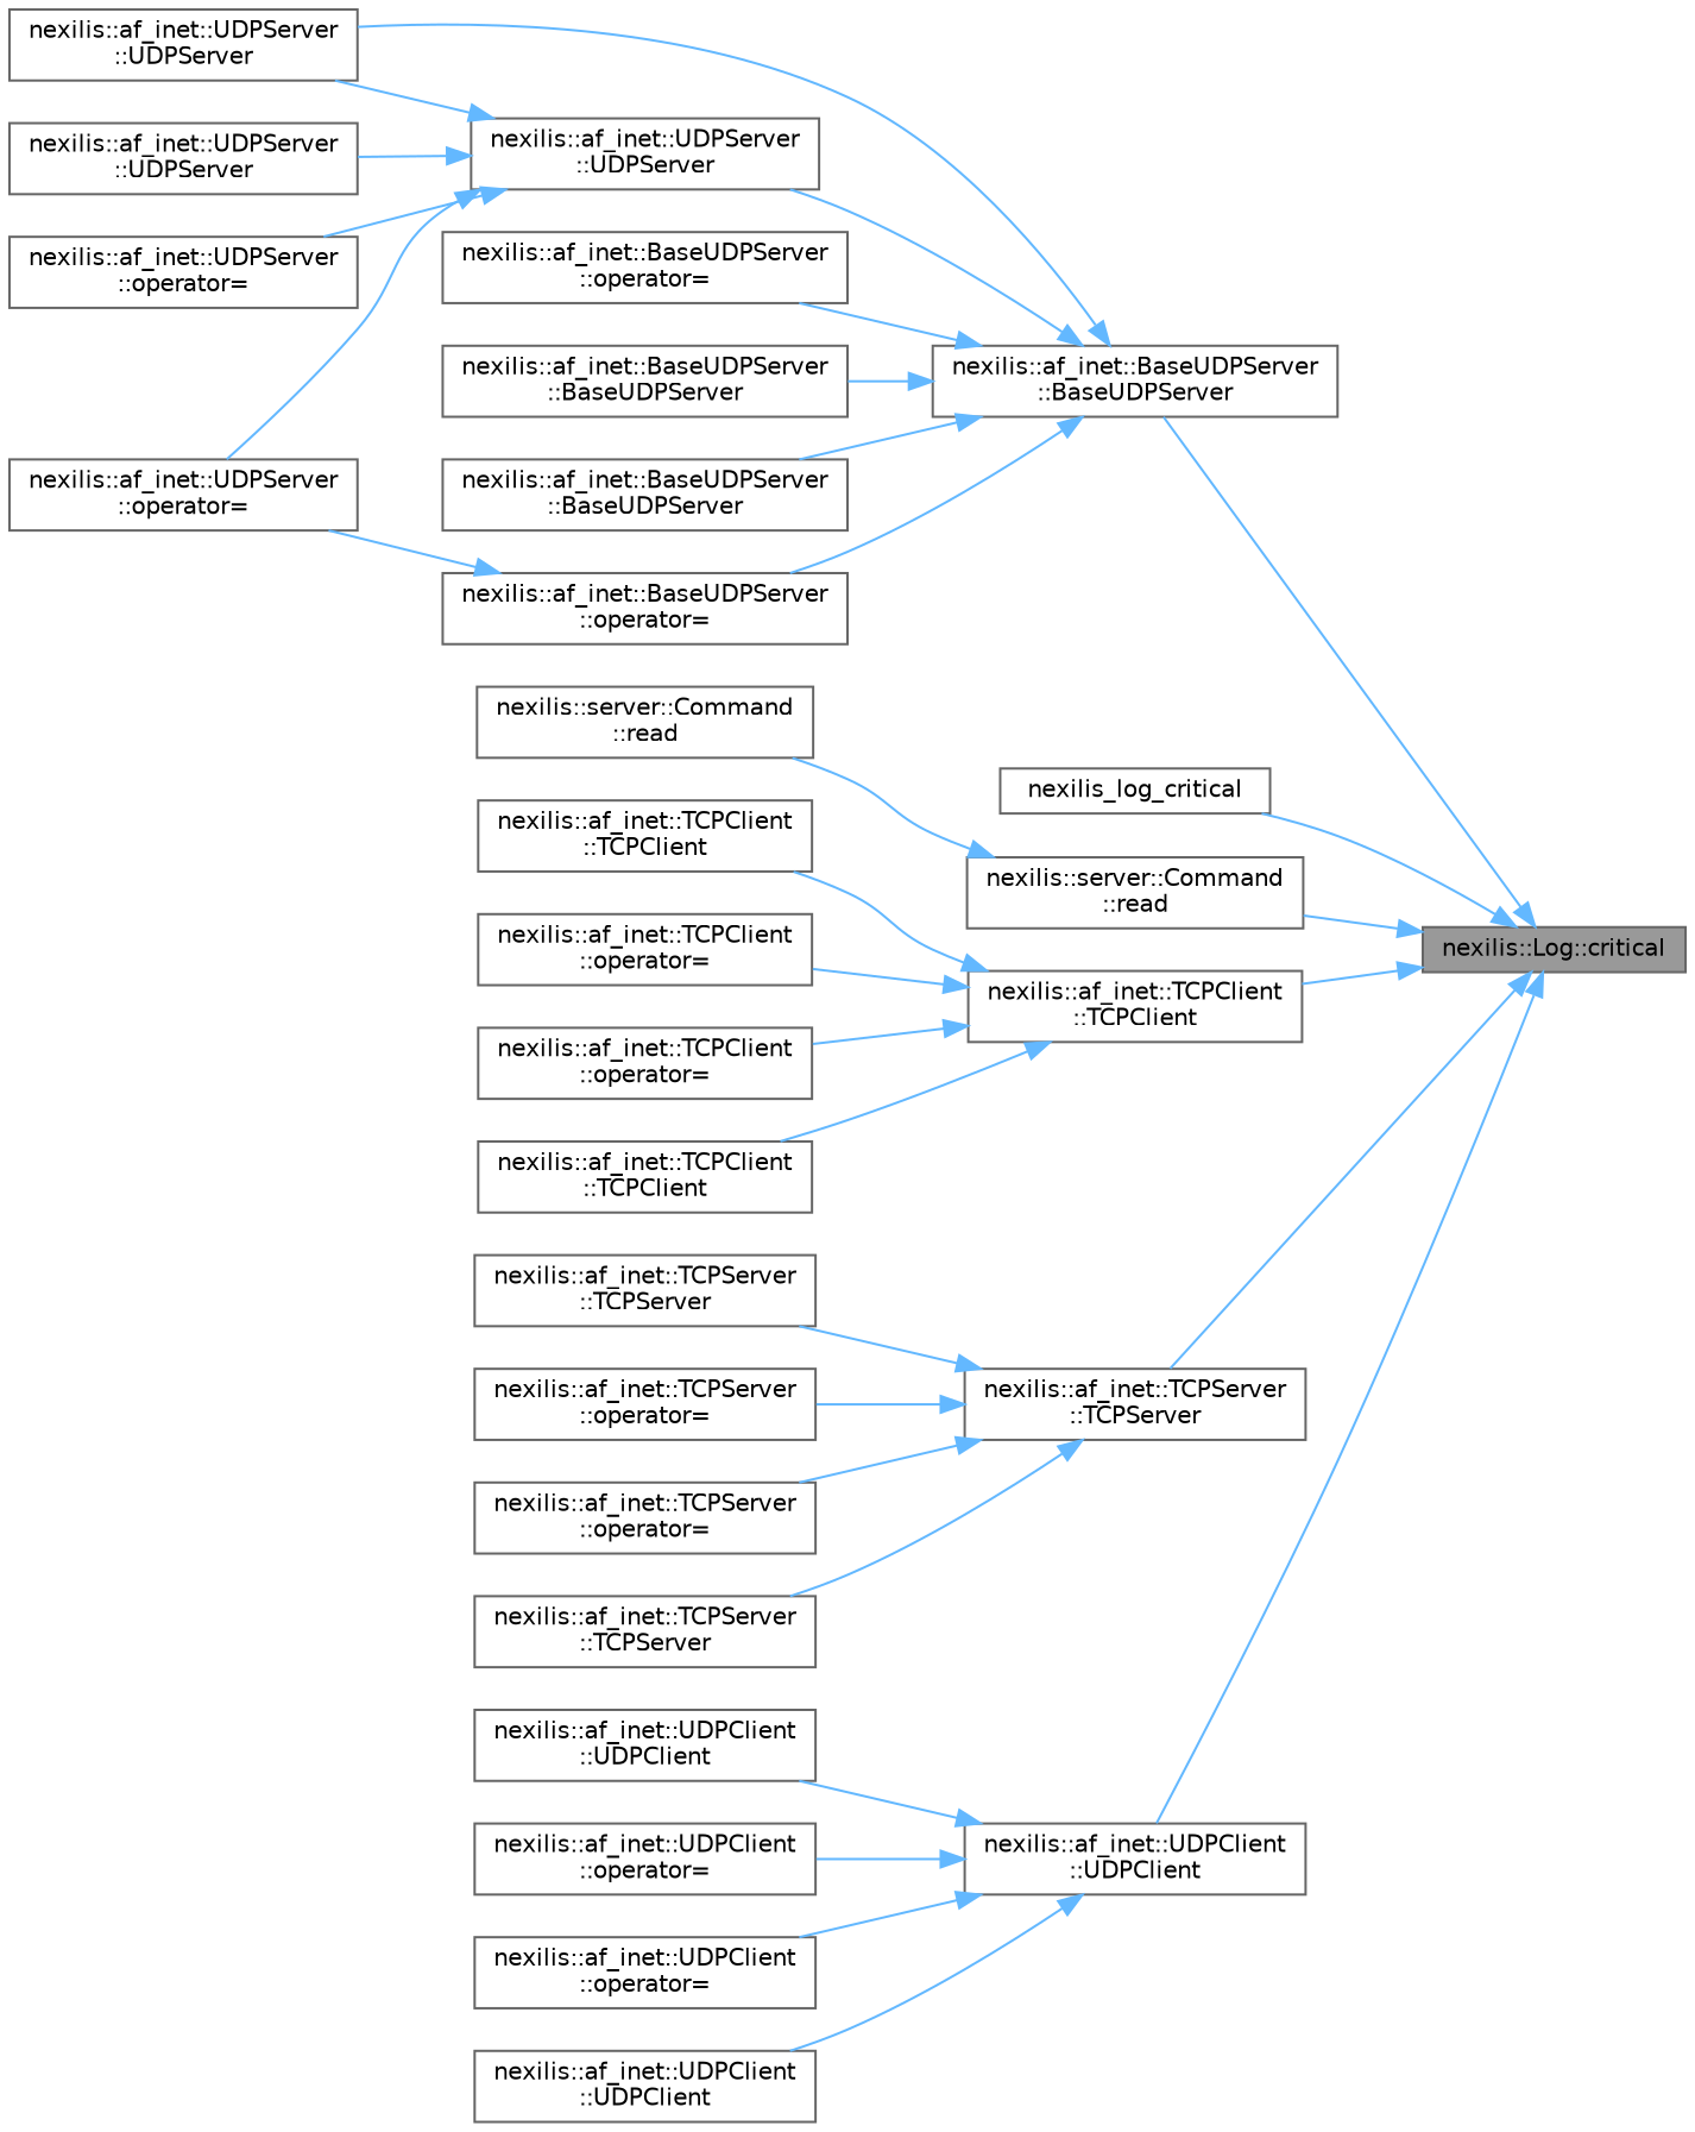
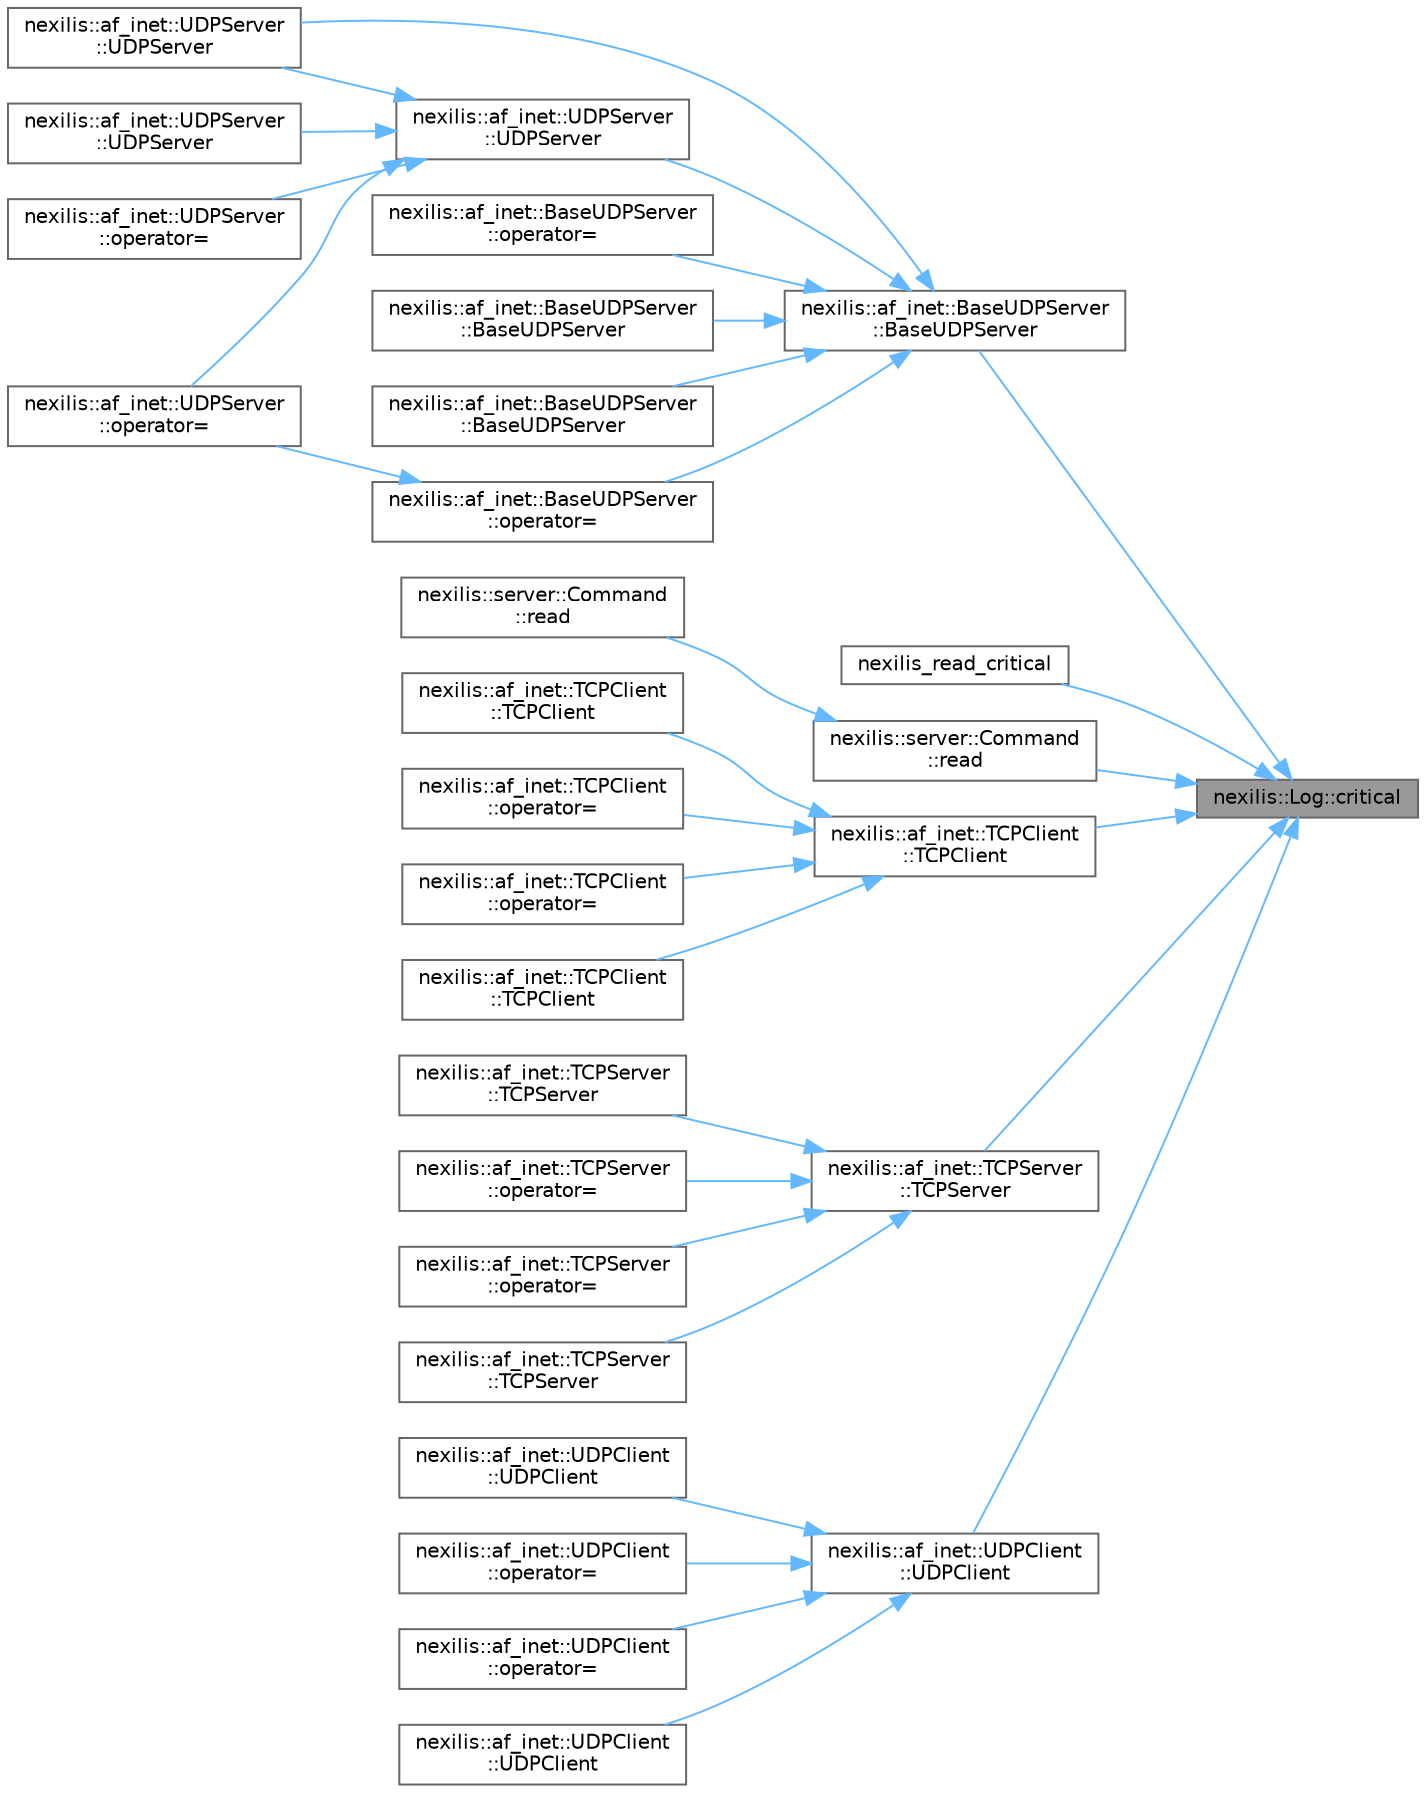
  digraph {
    rankdir=RL
    node [color=grey40 fillcolor=white fontname=Helvetica fontsize=10 shape=box style=filled]
    edge [color=steelblue1 dir=back fontname=Helvetica fontsize=10 labelfontname=Helvetica labelfontsize=10 style=solid]
    n1 [color=gray40 fillcolor=grey60 fontcolor=black height=0.2 label="nexilis::Log::critical" width=0.4]
    n2 [height=0.2 label="nexilis::af_inet::BaseUDPServer\l::BaseUDPServer" width=0.4]
-   n3 [height=0.2 label=nexilis_log_critical width=0.4]
+   n3 [height=0.2 label=nexilis_read_critical width=0.4]
    n4 [height=0.2 label="nexilis::server::Command\l::read" width=0.4]
    n5 [height=0.2 label="nexilis::af_inet::TCPClient\l::TCPClient" width=0.4]
    n6 [height=0.2 label="nexilis::af_inet::TCPServer\l::TCPServer" width=0.4]
    n7 [height=0.2 label="nexilis::af_inet::UDPClient\l::UDPClient" width=0.4]
    n8 [height=0.2 label="nexilis::af_inet::BaseUDPServer\l::BaseUDPServer" width=0.4]
    n9 [height=0.2 label="nexilis::af_inet::BaseUDPServer\l::BaseUDPServer" width=0.4]
    n10 [height=0.2 label="nexilis::af_inet::BaseUDPServer\l::operator=" width=0.4]
    n11 [height=0.2 label="nexilis::af_inet::BaseUDPServer\l::operator=" width=0.4]
    n12 [height=0.2 label="nexilis::af_inet::UDPServer\l::UDPServer" width=0.4]
    n13 [height=0.2 label="nexilis::af_inet::UDPServer\l::UDPServer" width=0.4]
    n14 [height=0.2 label="nexilis::af_inet::UDPServer\l::operator=" width=0.4]
    n15 [height=0.2 label="nexilis::af_inet::UDPServer\l::operator=" width=0.4]
    n16 [height=0.2 label="nexilis::af_inet::UDPServer\l::UDPServer" width=0.4]
    n17 [height=0.2 label="nexilis::server::Command\l::read" width=0.4]
    n18 [height=0.2 label="nexilis::af_inet::TCPClient\l::operator=" width=0.4]
    n19 [height=0.2 label="nexilis::af_inet::TCPClient\l::operator=" width=0.4]
    n20 [height=0.2 label="nexilis::af_inet::TCPClient\l::TCPClient" width=0.4]
    n21 [height=0.2 label="nexilis::af_inet::TCPClient\l::TCPClient" width=0.4]
    n22 [height=0.2 label="nexilis::af_inet::TCPServer\l::operator=" width=0.4]
    n23 [height=0.2 label="nexilis::af_inet::TCPServer\l::operator=" width=0.4]
    n24 [height=0.2 label="nexilis::af_inet::TCPServer\l::TCPServer" width=0.4]
    n25 [height=0.2 label="nexilis::af_inet::TCPServer\l::TCPServer" width=0.4]
    n26 [height=0.2 label="nexilis::af_inet::UDPClient\l::operator=" width=0.4]
    n27 [height=0.2 label="nexilis::af_inet::UDPClient\l::operator=" width=0.4]
    n28 [height=0.2 label="nexilis::af_inet::UDPClient\l::UDPClient" width=0.4]
    n29 [height=0.2 label="nexilis::af_inet::UDPClient\l::UDPClient" width=0.4]
    n1 -> n2
    n1 -> n3
    n1 -> n4
    n1 -> n5
    n1 -> n6
    n1 -> n7
    n2 -> n8
    n2 -> n9
    n2 -> n10
    n2 -> n11
    n2 -> n12
    n2 -> n13
    n4 -> n17
    n5 -> n18
    n5 -> n19
    n5 -> n20
    n5 -> n21
    n6 -> n22
    n6 -> n23
    n6 -> n24
    n6 -> n25
    n7 -> n26
    n7 -> n27
    n7 -> n28
    n7 -> n29
    n10 -> n14
    n12 -> n13
    n12 -> n14
    n12 -> n15
    n12 -> n16
  }
